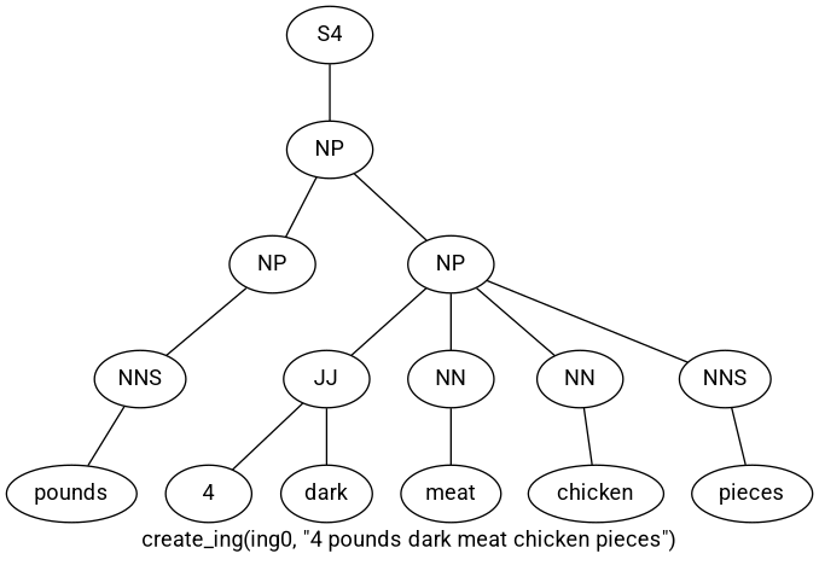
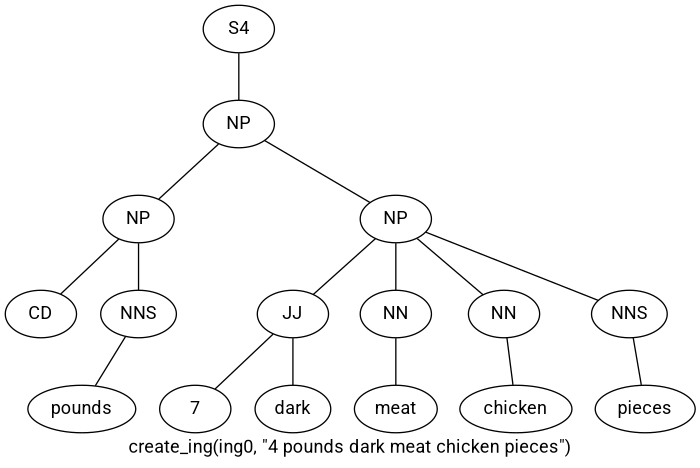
  graph {
    fontname=Roboto
    label="create_ing(ing0, \"4 pounds dark meat chicken pieces\")"
    node [fontname=Roboto]
    edge [fontname=Roboto]
    n1 [label=S4]
    n2 [label=NP]
    n3 [label=NP]
    n4 [label=NP]
+   n5 [label=CD]
    n6 [label=NNS]
    n7 [label=JJ]
    n8 [label=NN]
    n9 [label=NN]
    n10 [label=NNS]
    n11 [label=pounds]
-   n12 [label=4]
+   n12 [label=7]
    n13 [label=dark]
    n14 [label=meat]
    n15 [label=chicken]
    n16 [label=pieces]
    n1 -- n2
    n2 -- n3
    n2 -- n4
+   n3 -- n5
    n3 -- n6
    n4 -- n7
    n4 -- n8
    n4 -- n9
    n4 -- n10
    n6 -- n11
    n7 -- n12
    n7 -- n13
    n8 -- n14
    n9 -- n15
    n10 -- n16
  }
